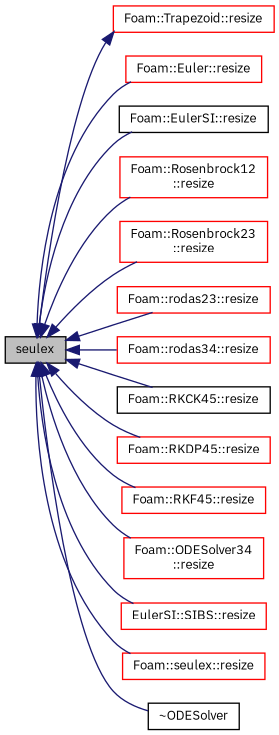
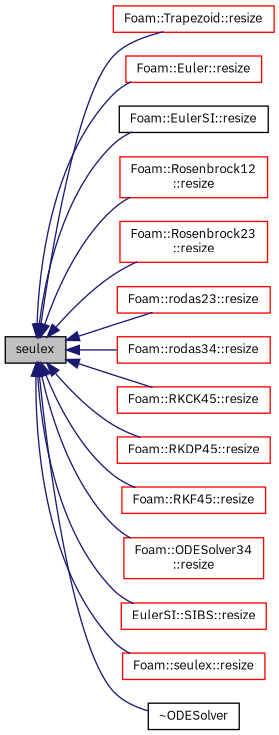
  digraph {
    fontname="IBM Plex Sans"
    rankdir=LR
    node [color=red fontname="IBM Plex Sans" fontsize=10 shape=record]
    edge [color=midnightblue dir=back fontname="IBM Plex Sans" fontsize=10 labelfontname=Helvetica labelfontsize=10 style=solid]
    n1 [color=black fillcolor=grey75 fontcolor=black height=0.2 label=seulex style=filled width=0.4]
    n2 [height=0.2 label="Foam::Trapezoid::resize" width=0.4]
    n3 [height=0.2 label="Foam::Euler::resize" width=0.4]
    n4 [color=black height=0.2 label="Foam::EulerSI::resize" width=0.4]
    n5 [height=0.2 label="Foam::Rosenbrock12\l::resize" width=0.4]
    n6 [height=0.2 label="Foam::Rosenbrock23\l::resize" width=0.4]
    n7 [height=0.2 label="Foam::rodas23::resize" width=0.4]
    n8 [height=0.2 label="Foam::rodas34::resize" width=0.4]
-   n9 [color=black height=0.2 label="Foam::RKCK45::resize" width=0.4]
+   n9 [height=0.2 label="Foam::RKCK45::resize" width=0.4]
    n10 [height=0.2 label="Foam::RKDP45::resize" width=0.4]
    n11 [height=0.2 label="Foam::RKF45::resize" width=0.4]
    n12 [height=0.2 label="Foam::ODESolver34\l::resize" width=0.4]
    n13 [height=0.2 label="EulerSI::SIBS::resize" width=0.4]
    n14 [height=0.2 label="Foam::seulex::resize" width=0.4]
    n15 [color=black height=0.2 label="~ODESolver" width=0.4]
-   n2 -> n1
+   n1 -> n2
    n1 -> n3
    n1 -> n4
    n1 -> n5
    n1 -> n6
    n1 -> n7
    n1 -> n8
    n1 -> n9
    n1 -> n10
    n1 -> n11
    n1 -> n12
    n1 -> n13
    n1 -> n14
    n1 -> n15
  }
